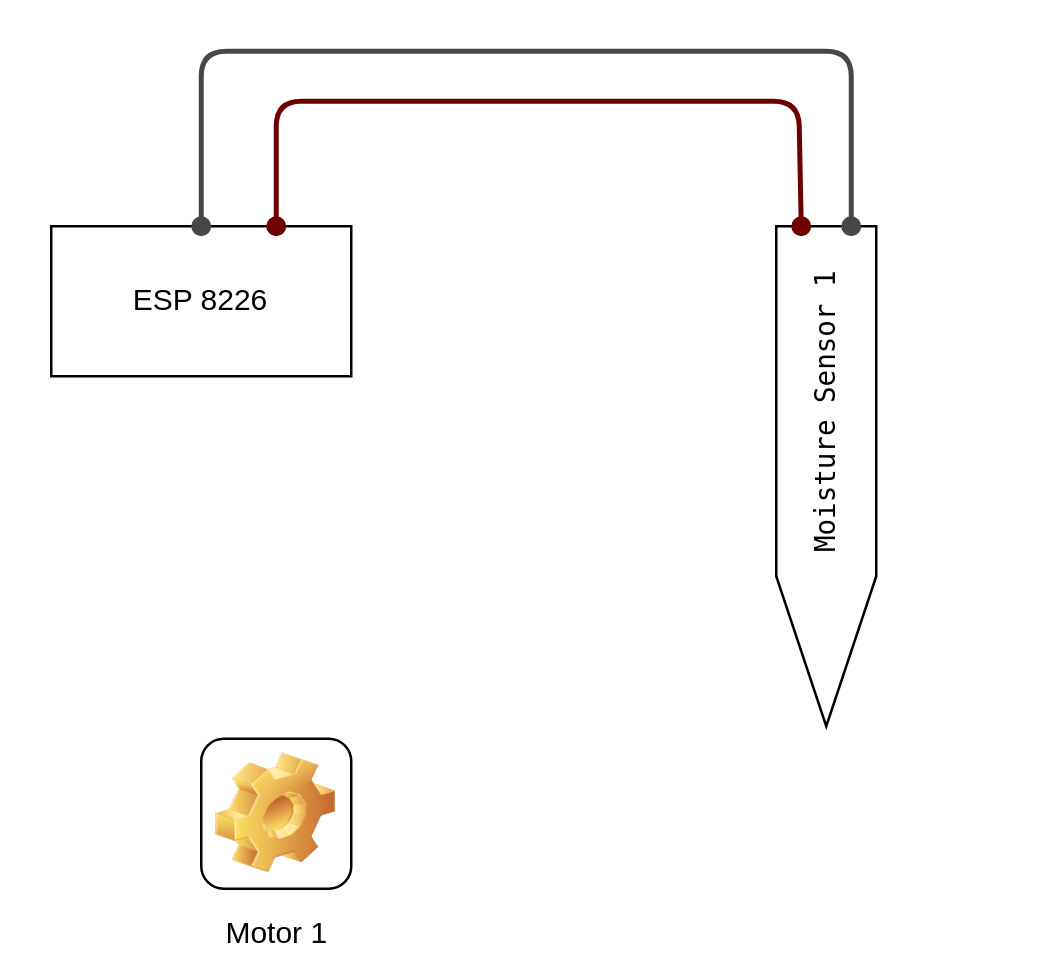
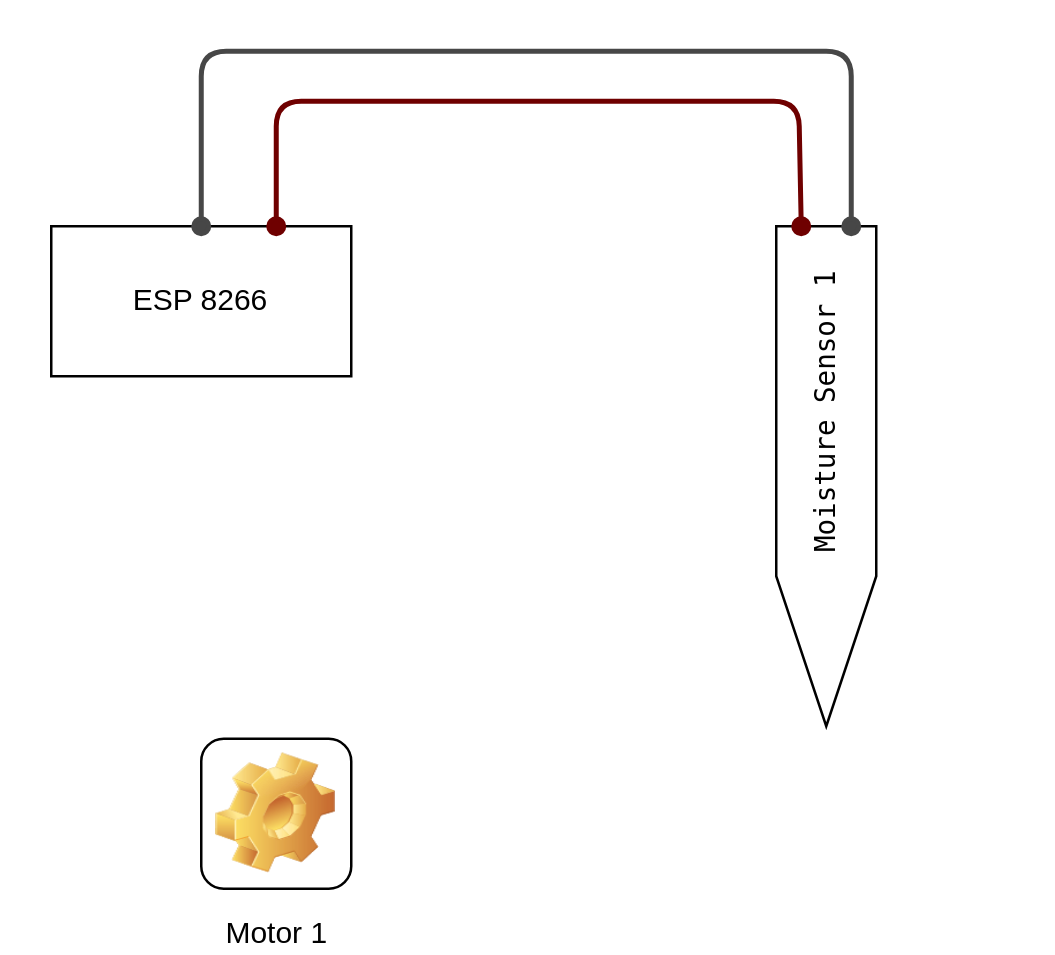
  <mxCell id="0" />
  <mxCell id="1" parent="0" />
- <mxCell id="2" value="ESP 8226" style="rounded=0;whiteSpace=wrap;html=1;" vertex="1" parent="1"><mxGeometry x="20" y="90" width="120" height="60" as="geometry" /></mxCell>
+ <mxCell id="2" value="ESP 8266" style="rounded=0;whiteSpace=wrap;html=1;" vertex="1" parent="1"><mxGeometry x="20" y="90" width="120" height="60" as="geometry" /></mxCell>
  <mxCell id="3" value="Motor 1" style="icon;html=1;image=img/clipart/Gear_128x128.png" vertex="1" parent="1"><mxGeometry x="80" y="295" width="60" height="60" as="geometry" /></mxCell>
  <mxCell id="4" value="" style="group" vertex="1" connectable="0" parent="1"><mxGeometry x="305" y="90" width="50" height="200" as="geometry" /></mxCell>
  <mxCell id="5" value="&lt;pre&gt;&lt;br&gt;&lt;/pre&gt;" style="shape=offPageConnector;whiteSpace=wrap;html=1;size=0.3;align=center;" vertex="1" parent="4"><mxGeometry x="5" width="40" height="200" as="geometry" /></mxCell>
  <mxCell id="6" value="&lt;pre style=&quot;font-size: 12px;&quot;&gt;&lt;font style=&quot;font-size: 11px;&quot;&gt;Moisture Sensor 1&lt;/font&gt;&lt;/pre&gt;" style="text;html=1;align=center;verticalAlign=middle;resizable=0;points=[];autosize=1;strokeColor=none;fillColor=none;fontSize=11;rotation=-90;" vertex="1" parent="4"><mxGeometry x="-45" y="50" width="140" height="50" as="geometry" /></mxCell>
  <mxCell id="7" style="edgeStyle=none;html=1;exitX=0.75;exitY=0;exitDx=0;exitDy=0;fontSize=11;fillColor=#a20025;strokeColor=#6F0000;strokeWidth=2;endArrow=oval;endFill=1;startArrow=oval;startFill=1;entryX=0.25;entryY=0;entryDx=0;entryDy=0;" edge="1" parent="1" source="2" target="5"><mxGeometry relative="1" as="geometry"><mxPoint x="319" y="87" as="targetPoint" /><mxPoint x="110" y="90" as="sourcePoint" /><Array as="points"><mxPoint x="110" y="40" /><mxPoint x="319" y="40" /></Array></mxGeometry></mxCell>
  <mxCell id="8" style="edgeStyle=none;html=1;exitX=0.5;exitY=0;exitDx=0;exitDy=0;entryX=0.75;entryY=0;entryDx=0;entryDy=0;strokeWidth=2;fontSize=11;startArrow=oval;startFill=1;endArrow=oval;endFill=1;strokeColor=#474747;" edge="1" parent="1" source="2" target="5"><mxGeometry relative="1" as="geometry"><Array as="points"><mxPoint x="80" y="20" /><mxPoint x="340" y="20" /></Array></mxGeometry></mxCell>
